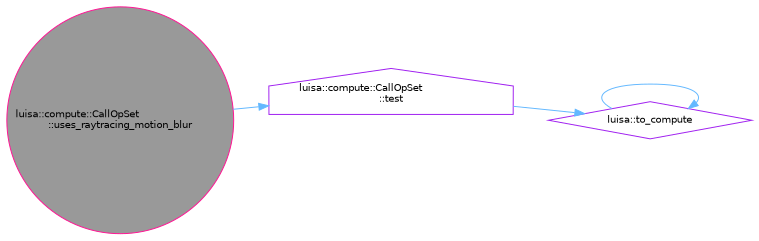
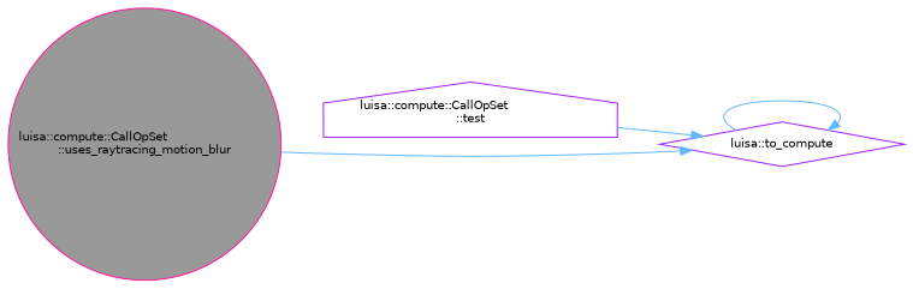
  digraph {
    rankdir=LR
    node [color=purple fillcolor=white fontname=Helvetica fontsize=10 style=filled]
    edge [color=steelblue1 fontname=Helvetica fontsize=10 labelfontname=Helvetica labelfontsize=10 style=solid]
    n1 [color=deeppink fillcolor=grey60 fontcolor=black height=0.2 label="luisa::compute::CallOpSet\l::uses_raytracing_motion_blur" shape=circle width=0.4]
    n2 [height=0.2 label="luisa::compute::CallOpSet\l::test" shape=house width=0.4]
    n3 [height=0.2 label="luisa::to_compute" shape=diamond width=0.4]
-   n1 -> n2
+   n1 -> n3
    n2 -> n3
    n3 -> n3
  }
